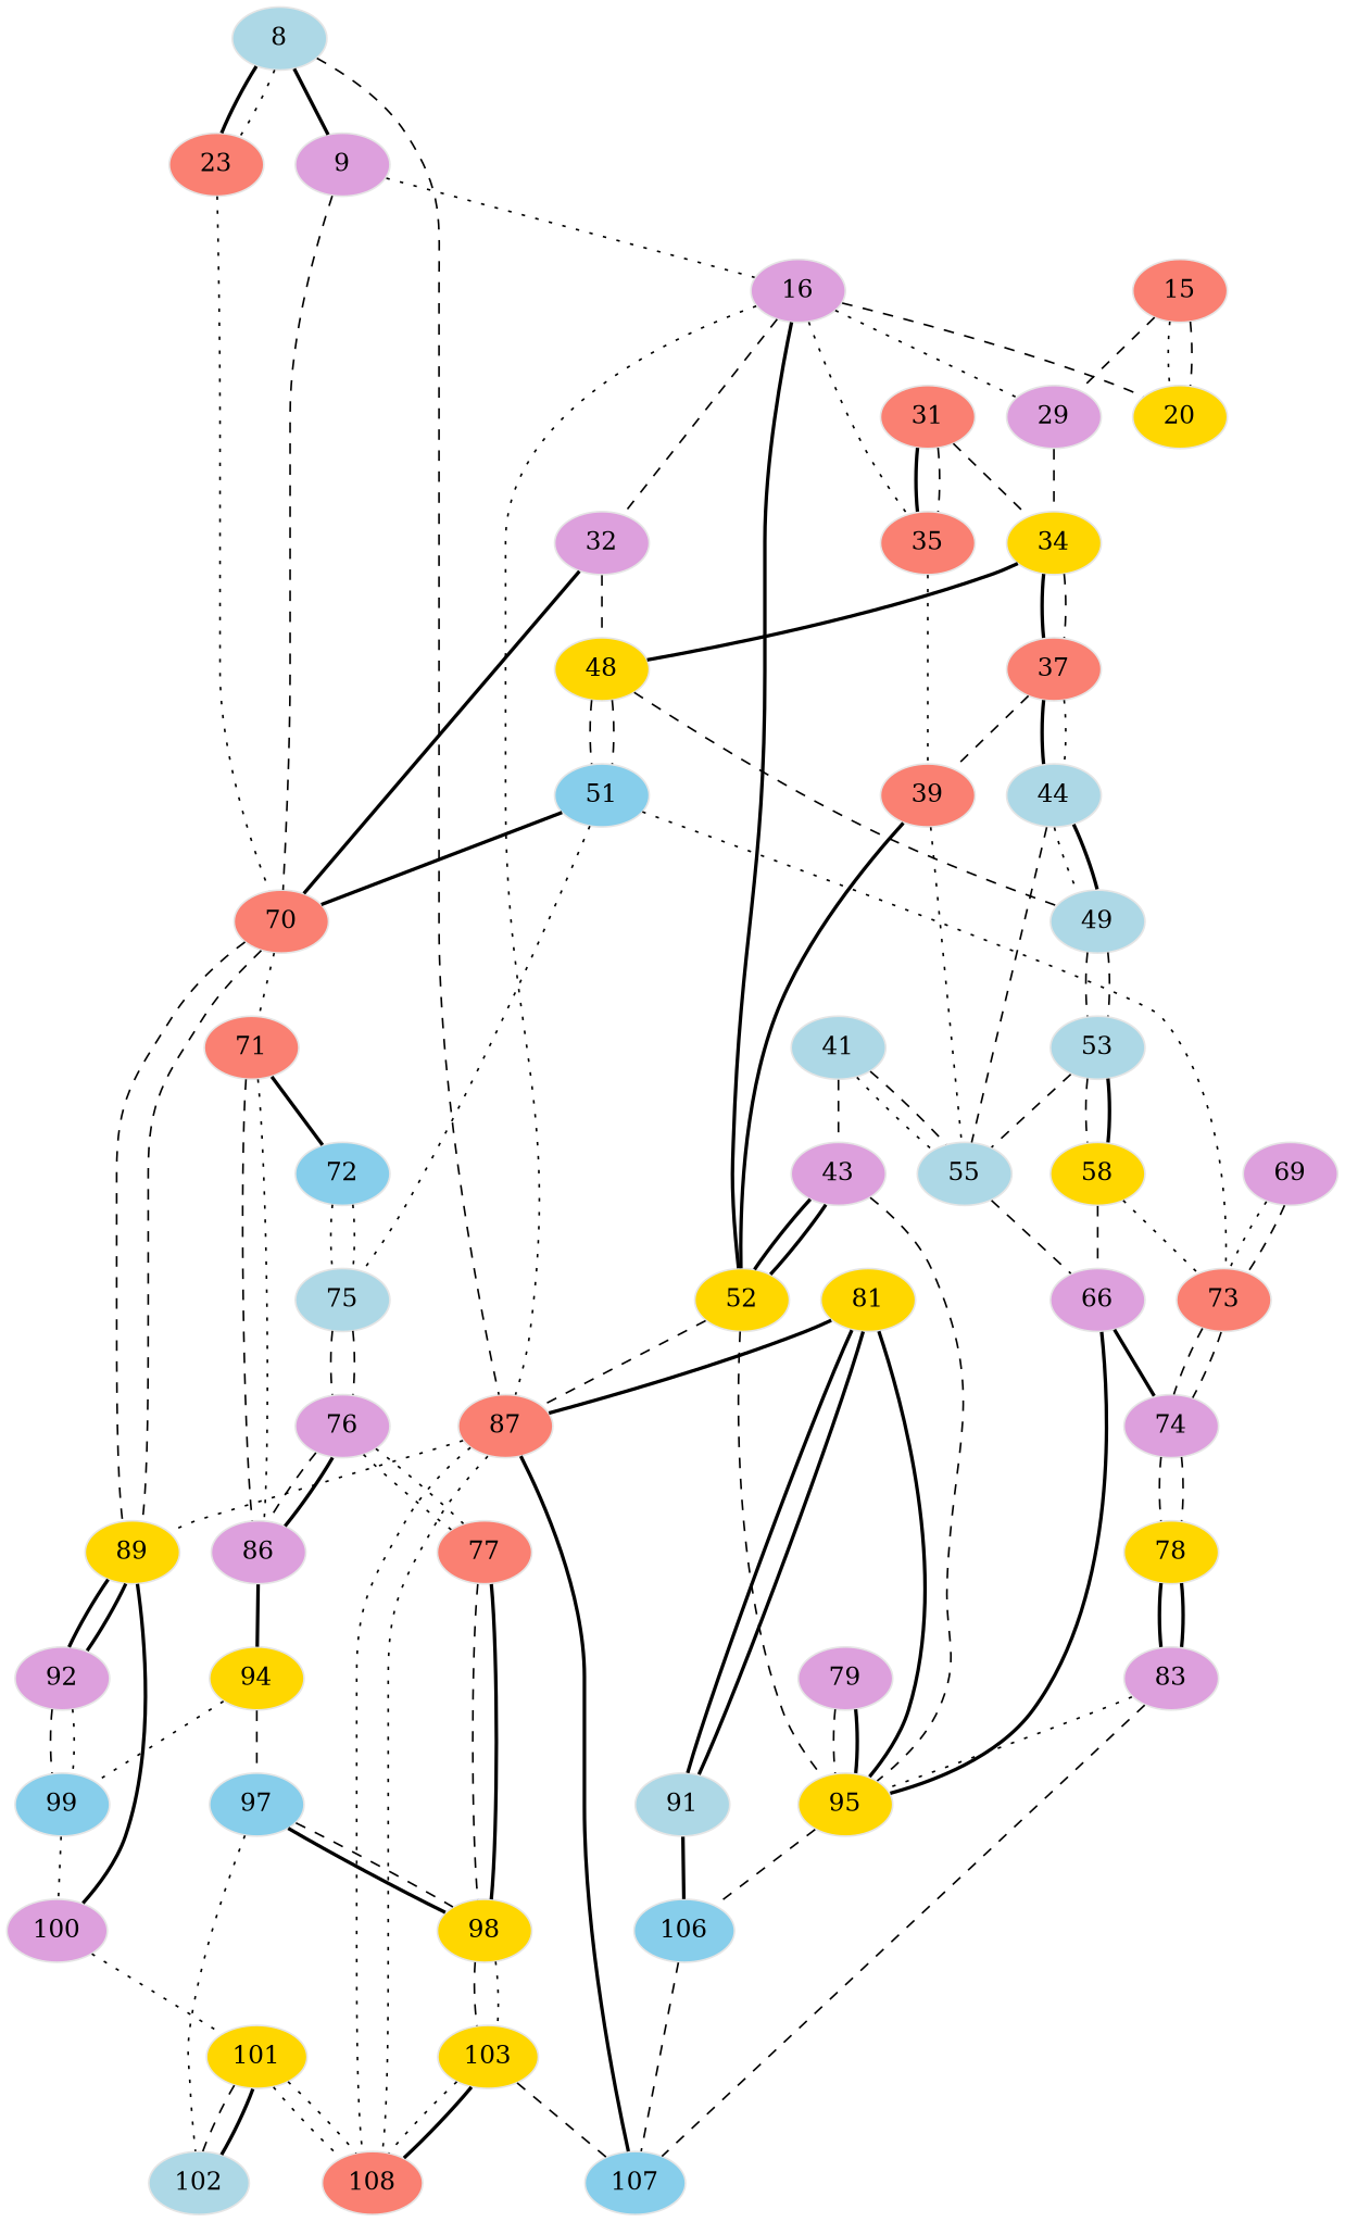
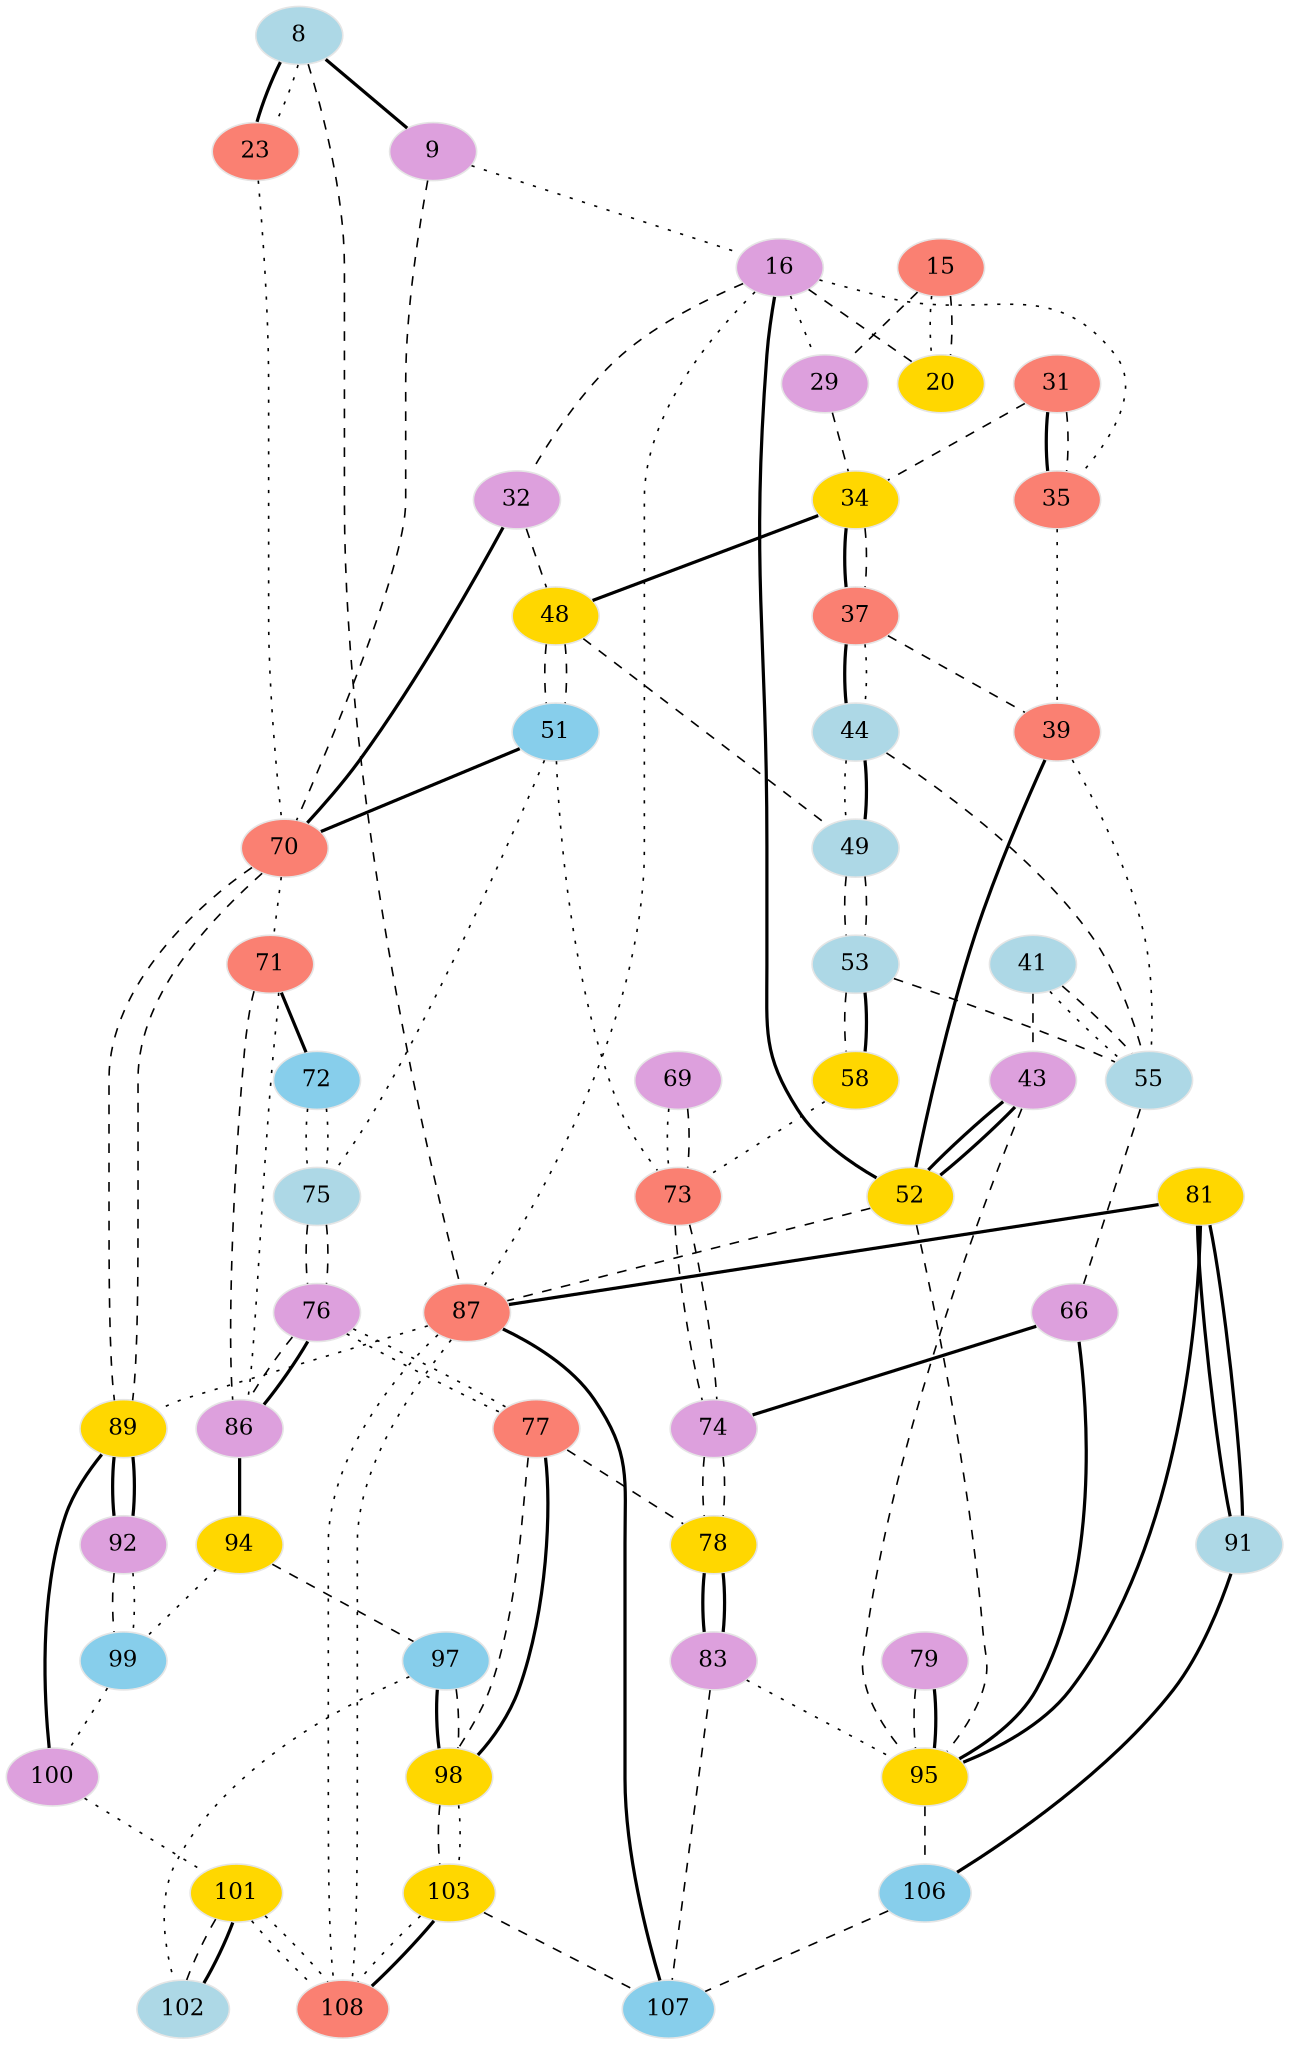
  graph {
    node [color=gray90 fillcolor=plum style=filled]
    edge [style=dashed]
    8 [fillcolor=lightblue super="+1+2"]
    9
    23 [fillcolor=salmon]
    87 [fillcolor=salmon super="+82"]
    16 [super="+4+12+15"]
    70 [fillcolor=salmon super="+46+36+47+10"]
    89 [fillcolor=gold super="+88"]
    107 [fillcolor=skyblue super="+104"]
    108 [fillcolor=salmon]
    20 [fillcolor=gold super="+14+13"]
    29 [super="+17"]
    32 [super="+11"]
    35 [fillcolor=salmon super="+25+28"]
    52 [fillcolor=gold super="+22+21+27"]
    71 [fillcolor=salmon]
    34 [fillcolor=gold super="+30"]
    48 [fillcolor=gold super="+33"]
    39 [fillcolor=salmon super="+26+38"]
    95 [fillcolor=gold super="+84+85+63+80"]
    n20 [fillcolor=salmon label=15 super="+18"]
    37 [fillcolor=salmon]
    31 [fillcolor=salmon]
    49 [fillcolor=lightblue]
    51 [fillcolor=skyblue super="+50"]
    44 [fillcolor=lightblue]
    55 [fillcolor=lightblue super="+54+45+40"]
    66 [super="+65+62"]
    41 [fillcolor=lightblue]
    43 [super="+42"]
    106 [fillcolor=skyblue super="+90+105"]
    53 [fillcolor=lightblue]
    73 [fillcolor=salmon super="+57+56"]
    75 [fillcolor=lightblue super="+68+67"]
    58 [fillcolor=gold]
    74
    76
    78 [fillcolor=gold]
    69
    72 [fillcolor=skyblue]
    86
    92
    100
    94 [fillcolor=gold]
    83
    77 [fillcolor=salmon]
    98 [fillcolor=gold]
    103 [fillcolor=gold]
    79
    81 [fillcolor=gold]
    91 [fillcolor=lightblue]
    99 [fillcolor=skyblue super="+93"]
    97 [fillcolor=skyblue super="+96"]
    101 [fillcolor=gold]
    102 [fillcolor=lightblue]
    8 -- 9 [style=bold]
    8 -- 23 [style=bold weight=2]
    8 -- 23 [style=dotted]
    8 -- 87 [weight=2]
    9 -- 16 [style=dotted]
    9 -- 70
    23 -- 70 [style=dotted]
    87 -- 89 [style=dotted]
    87 -- 107 [style=bold]
    87 -- 108 [style=dotted]
    87 -- 108 [style=dotted]
    16 -- 87 [style=dotted]
    16 -- 20 [weight=2]
    16 -- 29 [style=dotted]
    16 -- 32
    16 -- 35 [style=dotted]
    16 -- 52 [style=bold]
    70 -- 89
    70 -- 89
    70 -- 71 [style=dotted]
    89 -- 92 [style=bold]
    89 -- 92 [style=bold]
    89 -- 100 [style=bold]
    29 -- 34
    32 -- 70 [style=bold weight=2]
    32 -- 48
    35 -- 39 [style=dotted weight=2]
    52 -- 87
    52 -- 95
    71 -- 72 [style=bold]
    71 -- 86
    71 -- 86 [style=dotted]
    34 -- 48 [style=bold]
    34 -- 37 [style=bold]
    34 -- 37
    48 -- 49
    48 -- 51
    48 -- 51
    39 -- 52 [style=bold]
    39 -- 55 [style=dotted]
    95 -- 106 [weight=2]
    n20 -- 20 [style=dotted weight=2]
    n20 -- 20
    n20 -- 29 [weight=2]
    37 -- 39
    37 -- 44 [style=bold]
    37 -- 44 [style=dotted]
    31 -- 35 [style=bold weight=2]
    31 -- 35
    31 -- 34
    49 -- 53
    49 -- 53
    51 -- 70 [style=bold]
    51 -- 73 [style=dotted]
    51 -- 75 [style=dotted]
    44 -- 49 [style=dotted]
    44 -- 49 [style=bold]
    44 -- 55
    55 -- 66
    66 -- 95 [style=bold weight=2]
    66 -- 74 [style=bold]
    41 -- 55 [style=dotted weight=2]
    41 -- 55
    41 -- 43
    43 -- 52 [style=bold weight=2]
    43 -- 52 [style=bold]
    43 -- 95
    106 -- 107
    53 -- 55
    53 -- 58
    53 -- 58 [style=bold]
    73 -- 74
    73 -- 74
    75 -- 76
    75 -- 76
-   58 -- 66
    58 -- 73 [style=dotted]
    74 -- 78
    74 -- 78
    76 -- 86
    76 -- 86 [style=bold]
    76 -- 77 [style=dotted]
    76 -- 77 [style=dotted]
    78 -- 83 [style=bold]
    78 -- 83 [style=bold]
    69 -- 73 [style=dotted weight=2]
    69 -- 73
    72 -- 75 [style=dotted weight=2]
    72 -- 75 [style=dotted]
    86 -- 94 [style=bold]
    92 -- 99 [weight=2]
    92 -- 99 [style=dotted]
    100 -- 101 [style=dotted]
    94 -- 99 [style=dotted]
    94 -- 97
    83 -- 107
    83 -- 95 [style=dotted]
+   77 -- 78
    77 -- 98
    77 -- 98 [style=bold]
    98 -- 103
    98 -- 103 [style=dotted]
    103 -- 107
    103 -- 108 [style=dotted]
    103 -- 108 [style=bold]
    79 -- 95 [weight=3]
    79 -- 95 [style=bold]
    81 -- 87 [style=bold]
    81 -- 95 [style=bold]
    81 -- 91 [style=bold]
    81 -- 91 [style=bold]
    91 -- 106 [style=bold weight=2]
    99 -- 100 [style=dotted]
    97 -- 98 [style=bold]
    97 -- 98
    97 -- 102 [style=dotted weight=2]
    101 -- 108 [style=dotted]
    101 -- 108 [style=dotted]
    101 -- 102
    101 -- 102 [style=bold]
  }
